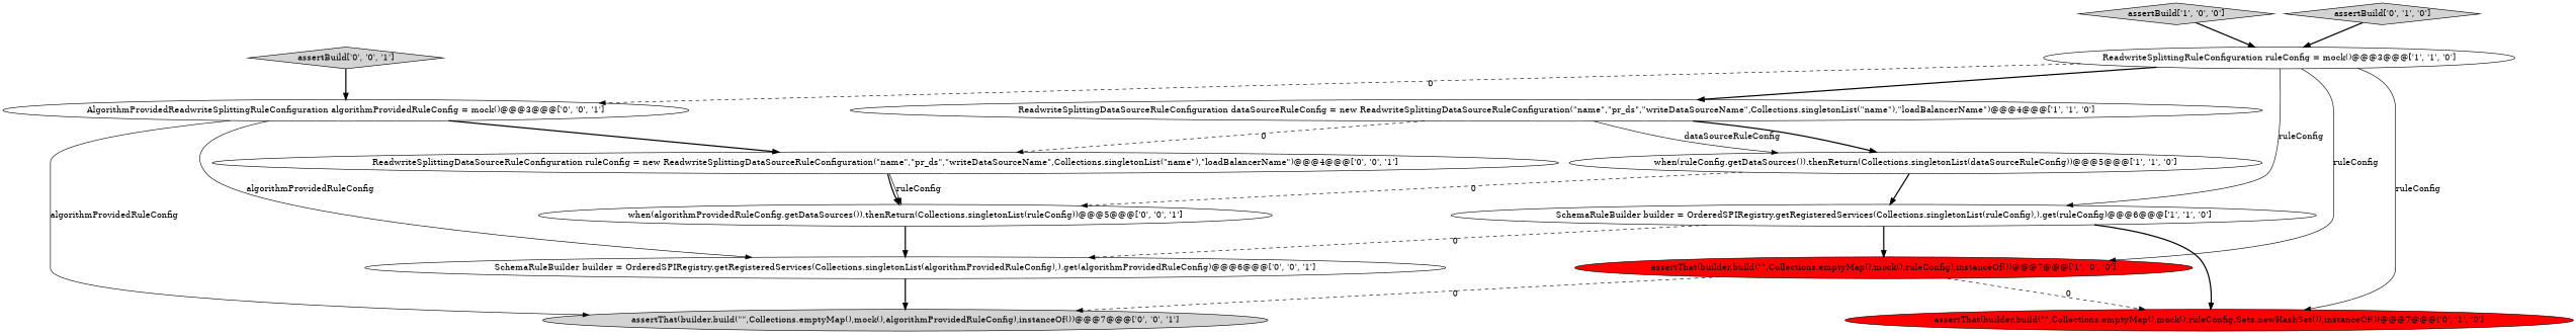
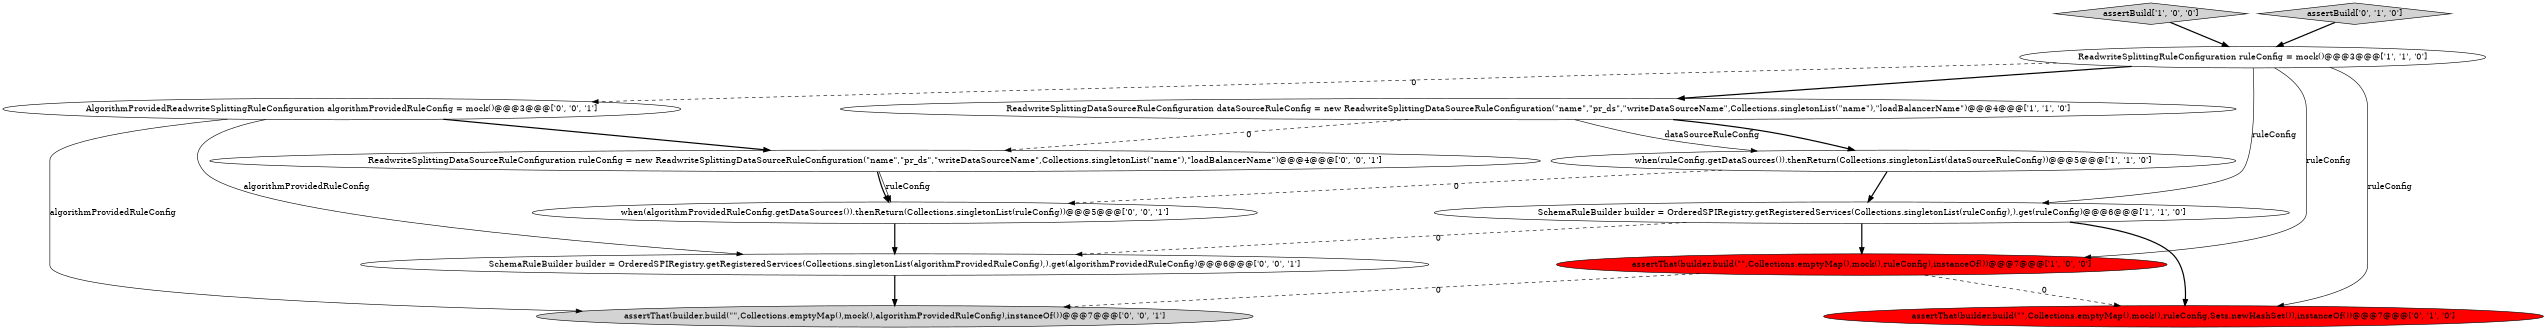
  digraph {
    node [fillcolor=white shape=ellipse style=filled]
    edge [style=bold]
    n1 [fillcolor=red label="assertThat(builder.build(\"\",Collections.emptyMap(),mock(),ruleConfig,Sets.newHashSet()),instanceOf())@@@7@@@['0', '1', '0']"]
    n2 [label="when(ruleConfig.getDataSources()).thenReturn(Collections.singletonList(dataSourceRuleConfig))@@@5@@@['1', '1', '0']"]
    n3 [label="when(algorithmProvidedRuleConfig.getDataSources()).thenReturn(Collections.singletonList(ruleConfig))@@@5@@@['0', '0', '1']"]
    n4 [label="SchemaRuleBuilder builder = OrderedSPIRegistry.getRegisteredServices(Collections.singletonList(ruleConfig),).get(ruleConfig)@@@6@@@['1', '1', '0']"]
    n5 [fillcolor=lightgray label="assertBuild['1', '0', '0']" shape=diamond]
    n6 [label="ReadwriteSplittingRuleConfiguration ruleConfig = mock()@@@3@@@['1', '1', '0']"]
    n7 [label="SchemaRuleBuilder builder = OrderedSPIRegistry.getRegisteredServices(Collections.singletonList(algorithmProvidedRuleConfig),).get(algorithmProvidedRuleConfig)@@@6@@@['0', '0', '1']"]
    n8 [label="ReadwriteSplittingDataSourceRuleConfiguration ruleConfig = new ReadwriteSplittingDataSourceRuleConfiguration(\"name\",\"pr_ds\",\"writeDataSourceName\",Collections.singletonList(\"name\"),\"loadBalancerName\")@@@4@@@['0', '0', '1']"]
    n9 [fillcolor=lightgray label="assertThat(builder.build(\"\",Collections.emptyMap(),mock(),algorithmProvidedRuleConfig),instanceOf())@@@7@@@['0', '0', '1']"]
-   n10 [fillcolor=lightgray label="assertBuild['0', '0', '1']" shape=diamond]
    n11 [label="AlgorithmProvidedReadwriteSplittingRuleConfiguration algorithmProvidedRuleConfig = mock()@@@3@@@['0', '0', '1']"]
    n12 [label="ReadwriteSplittingDataSourceRuleConfiguration dataSourceRuleConfig = new ReadwriteSplittingDataSourceRuleConfiguration(\"name\",\"pr_ds\",\"writeDataSourceName\",Collections.singletonList(\"name\"),\"loadBalancerName\")@@@4@@@['1', '1', '0']"]
    n13 [fillcolor=red label="assertThat(builder.build(\"\",Collections.emptyMap(),mock(),ruleConfig),instanceOf())@@@7@@@['1', '0', '0']"]
    n14 [fillcolor=lightgray label="assertBuild['0', '1', '0']" shape=diamond]
    n2 -> n3 [label=0 style=dashed]
    n2 -> n4
    n3 -> n7
    n4 -> n1
    n4 -> n7 [label=0 style=dashed]
    n4 -> n13
    n5 -> n6
    n6 -> n1 [label=ruleConfig style=solid]
    n6 -> n4 [label=ruleConfig style=solid]
    n6 -> n11 [label=0 style=dashed]
    n6 -> n12
    n6 -> n13 [label=ruleConfig style=solid]
    n7 -> n9
    n8 -> n3
    n8 -> n3 [label=ruleConfig style=solid]
-   n10 -> n11
    n11 -> n7 [label=algorithmProvidedRuleConfig style=solid]
    n11 -> n8
    n11 -> n9 [label=algorithmProvidedRuleConfig style=solid]
    n12 -> n2 [label=dataSourceRuleConfig style=solid]
    n12 -> n2
    n12 -> n8 [label=0 style=dashed]
    n13 -> n1 [label=0 style=dashed]
    n13 -> n9 [label=0 style=dashed]
    n14 -> n6
  }
